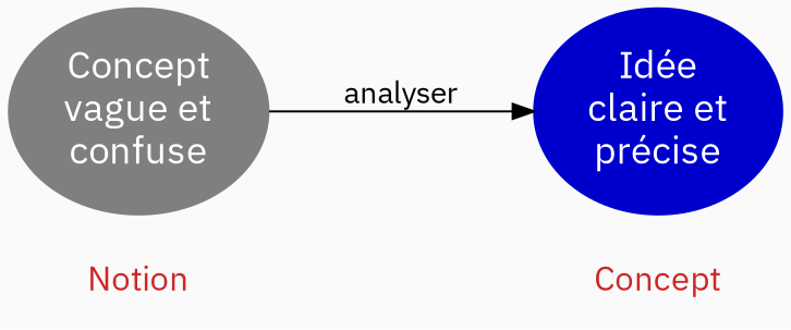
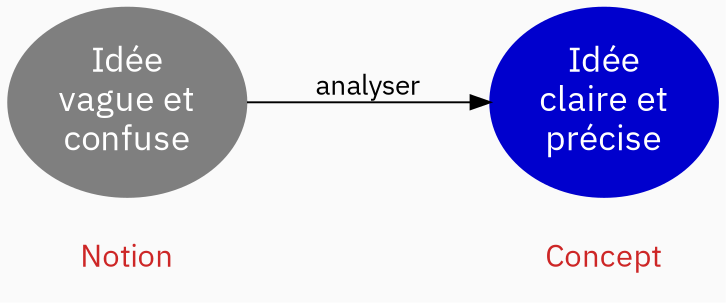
  digraph {
    bgcolor=grey98
    nodesep=0.1
    rankdir=LR
    ranksep=0.1
    splines=true
    style=filled
    fontname="IBM Plex Sans"
    node [color=grey50 fillcolor=grey98 fontcolor=white fontsize=18 style=filled fontname="IBM Plex Sans"]
    edge [minlen=1 style=invis fontname="IBM Plex Sans"]
-   n1 [fillcolor=grey50 label="Concept\nvague et\nconfuse"]
+   n1 [fillcolor=grey50 label="Idée\nvague et\nconfuse"]
    n2 [fontcolor=firebrick3 fontsize=16 label=Notion shape=plaintext style="filled,rounded"]
    n3 [color=blue3 fillcolor=blue3 label="Idée\nclaire et\nprécise"]
    n4 [fontcolor=firebrick3 fontsize=16 label=Concept shape=plaintext style="filled,rounded"]
    subgraph sub_1 {
      rank=same
      n1
      n2
    }
    subgraph sub_2 {
      rank=same
      n3
      n4
    }
    n1 -> n2
    n1 -> n3 [headport=w label=analyser minlen=4 style=""]
    n3 -> n4
  }
